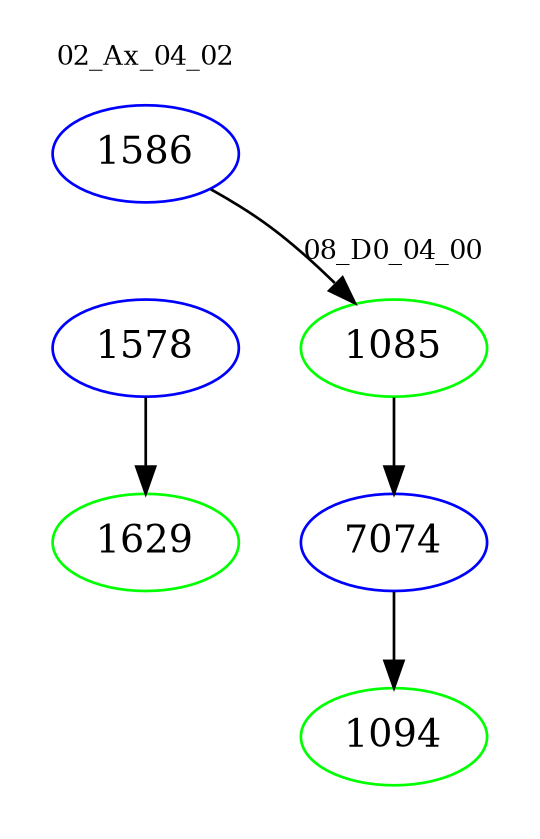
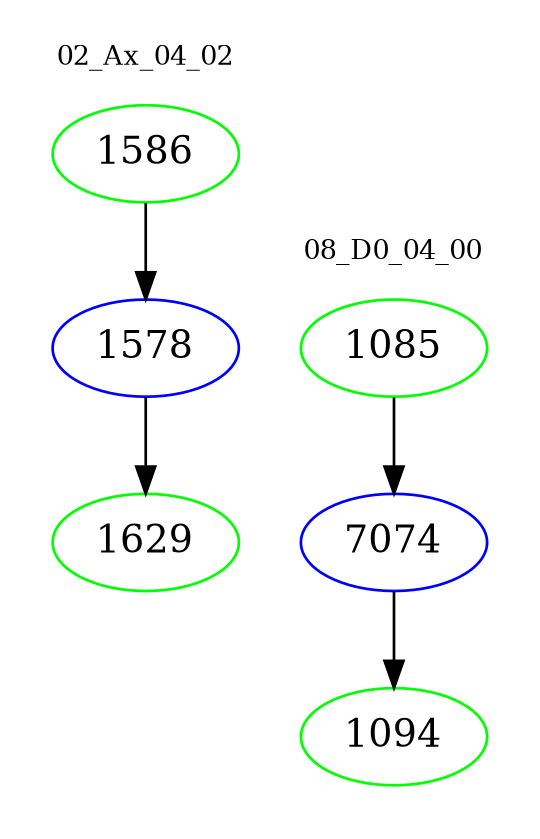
  digraph {
    node [color=green]
    edge [color=black]
-   n1 [color=blue label=1586]
+   n1 [label=1586]
    n2 [color=blue label=1578]
    n3 [label=1629]
    n4 [label=1085]
    n5 [color=blue label=7074]
    n6 [label=1094]
    subgraph cluster_1 {
      color=white
      fontsize=10
      label="02_Ax_04_02"
      n1
      n2
      n3
    }
    subgraph cluster_2 {
      color=white
      fontsize=10
      label="08_D0_04_00"
      n4
      n5
      n6
    }
-   n1 -> n4
+   n1 -> n2
    n2 -> n3
    n4 -> n5
    n5 -> n6
  }
